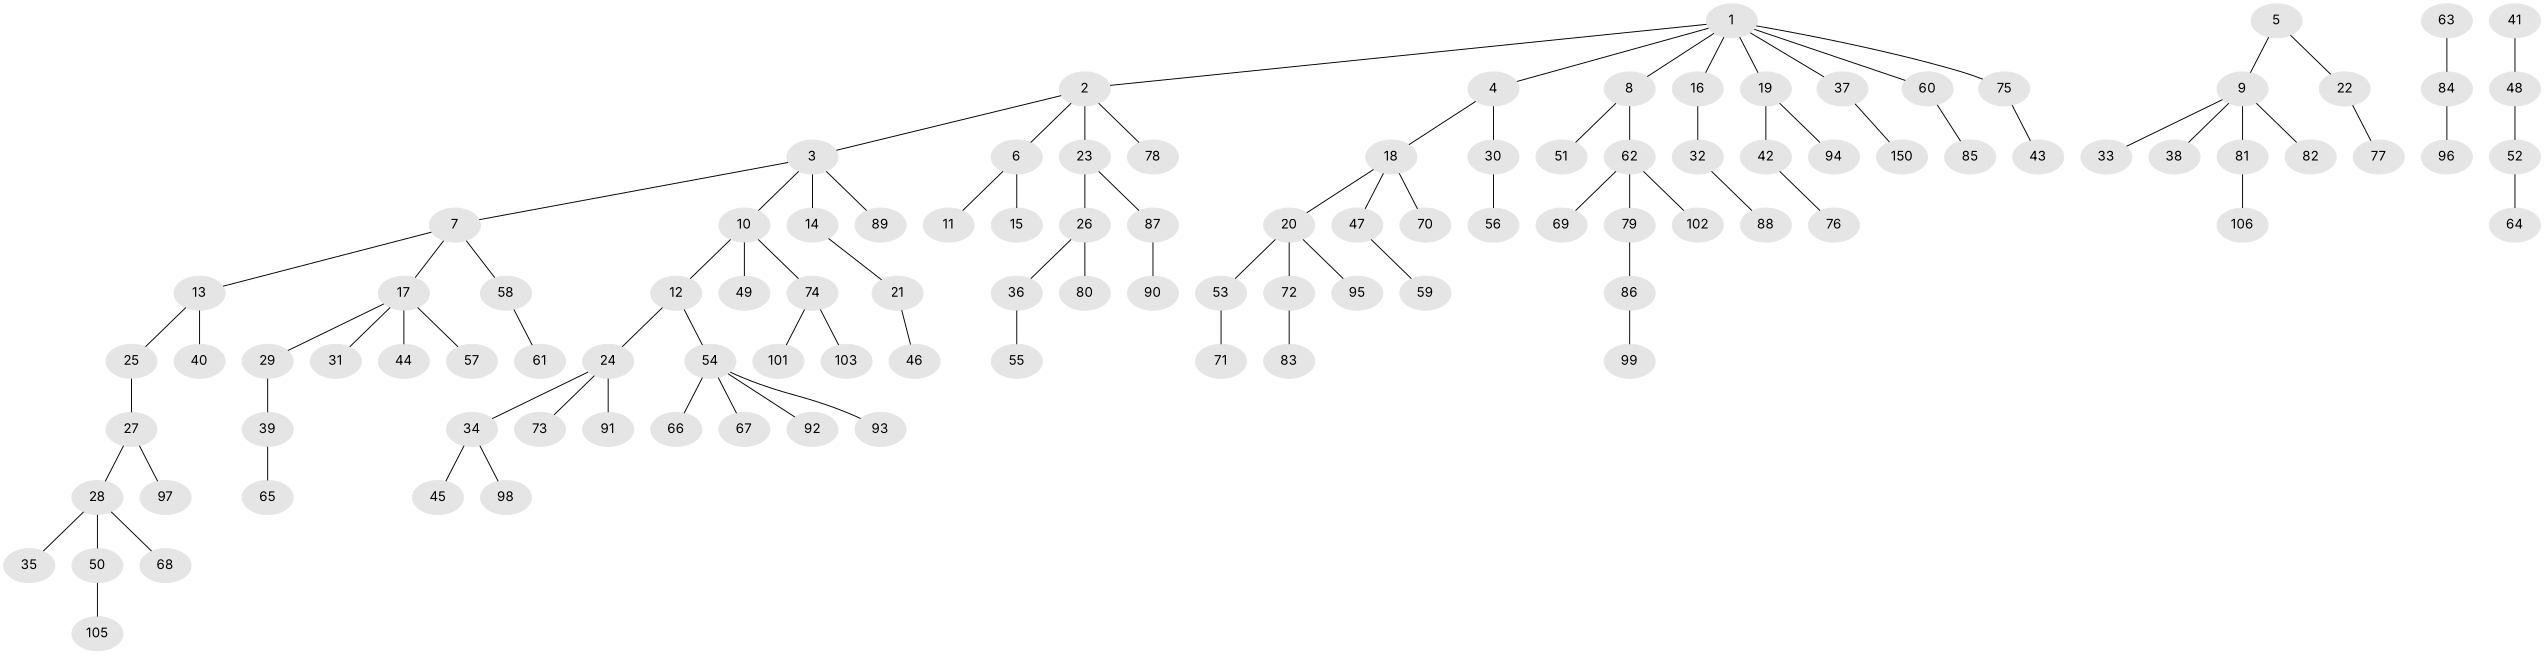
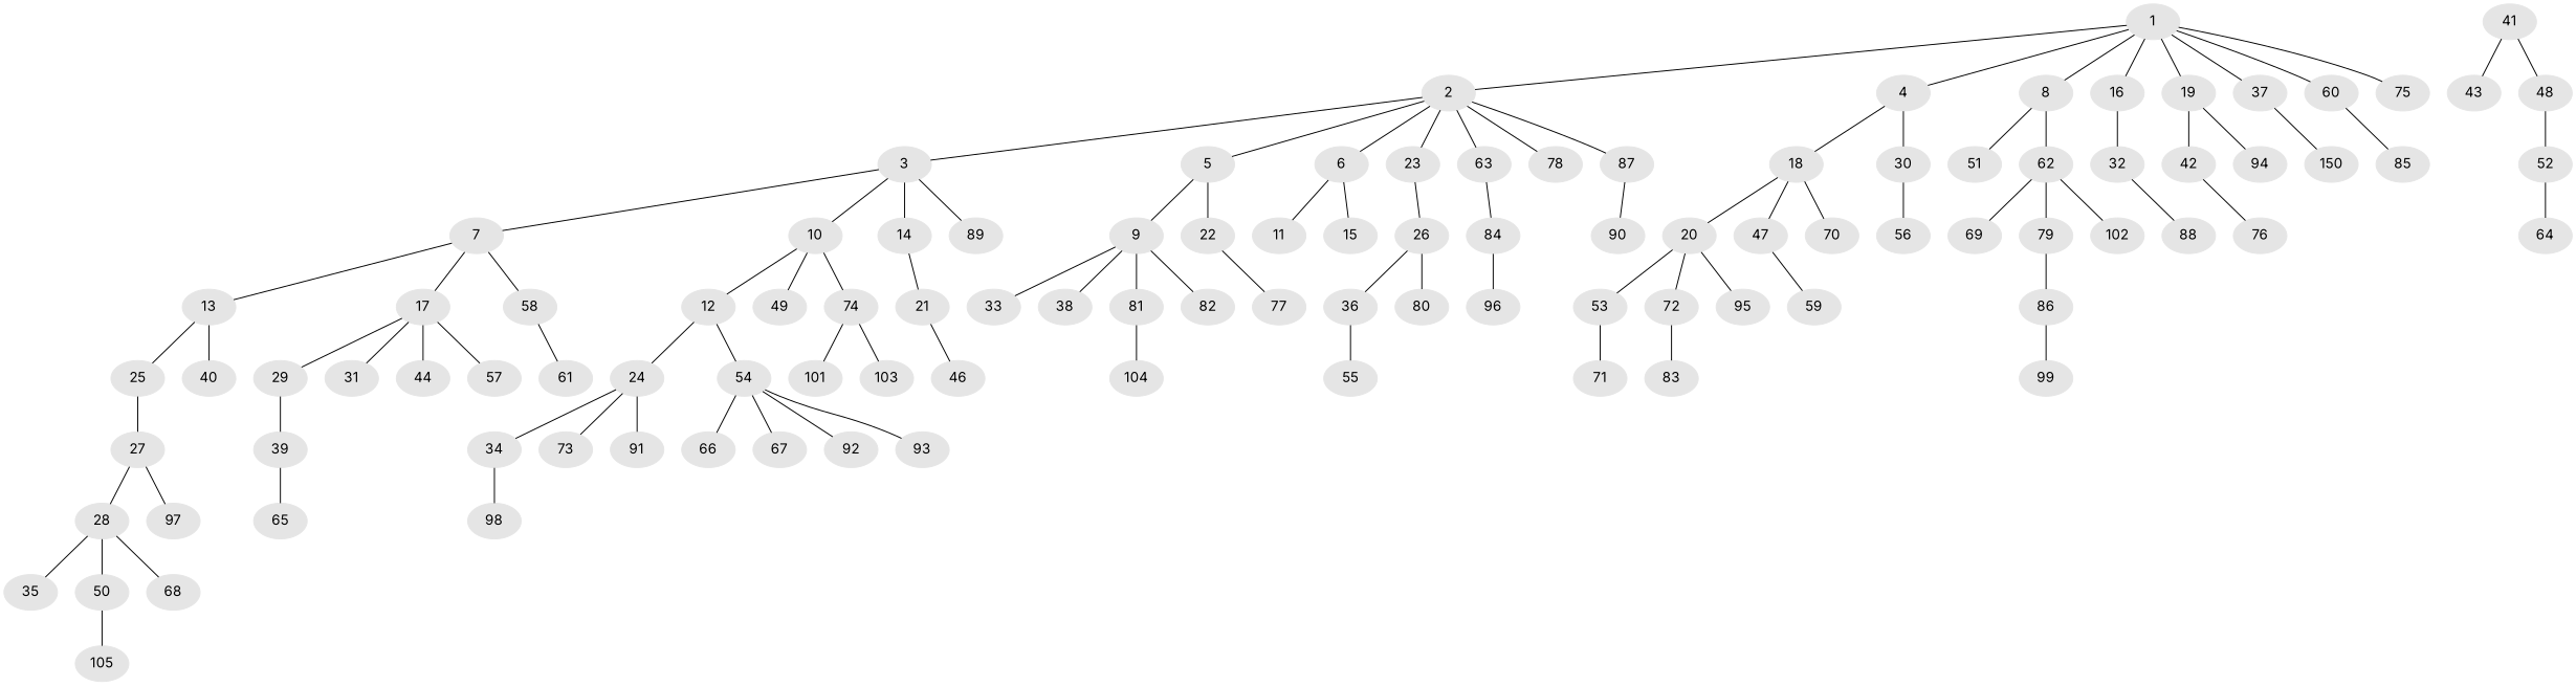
  graph {
    fontname=Inter
    node [color=gray90 fontname=Inter style=filled]
    edge [fontname=Inter]
    1
    2
    4
    8
    16
    19
    37
    60
    75
    3
    5
    6
    23
    63
    78
    18
    30
    51
    62
    32
    42
    94
    n23 [label=150]
    85
    7
    10
    14
    89
    9
    22
    11
    15
    26
    87
    84
    13
    17
    58
    12
    49
    74
    21
    20
    47
    70
    56
    33
    38
    81
    82
    77
    41
    43
    48
    25
    40
    29
    31
    44
    57
    61
    69
    79
    102
-   104 [label=106]
+   104
    24
    54
    101
    103
    34
    73
    91
    66
    67
    92
    93
    27
    46
    88
    39
    53
    72
    95
    59
    76
    71
    83
    36
    80
    90
-   45
    98
    28
    97
    55
    35
    50
    68
    105
    65
    52
    64
    86
    96
    99
    1 -- 2
    1 -- 4
    1 -- 8
    1 -- 16
    1 -- 19
    1 -- 37
    1 -- 60
    1 -- 75
    2 -- 3
+   2 -- 5
    2 -- 6
    2 -- 23
+   2 -- 63
    2 -- 78
    4 -- 18
    4 -- 30
    8 -- 51
    8 -- 62
    16 -- 32
    19 -- 42
    19 -- 94
    37 -- n23
    60 -- 85
    3 -- 7
    3 -- 10
    3 -- 14
    3 -- 89
    5 -- 9
    5 -- 22
    6 -- 11
    6 -- 15
    23 -- 26
-   23 -- 87
+   2 -- 87
    63 -- 84
    18 -- 20
    18 -- 47
    18 -- 70
    30 -- 56
    62 -- 69
    62 -- 79
    62 -- 102
    32 -- 88
    42 -- 76
    7 -- 13
    7 -- 17
    7 -- 58
    10 -- 12
    10 -- 49
    10 -- 74
    14 -- 21
    9 -- 33
    9 -- 38
    9 -- 81
    9 -- 82
    22 -- 77
    26 -- 36
    26 -- 80
    87 -- 90
    84 -- 96
    13 -- 25
    13 -- 40
    17 -- 29
    17 -- 31
    17 -- 44
    17 -- 57
    58 -- 61
    12 -- 24
    12 -- 54
    74 -- 101
    74 -- 103
    21 -- 46
    20 -- 53
    20 -- 72
    20 -- 95
    47 -- 59
    81 -- 104
-   75 -- 43
+   41 -- 43
    41 -- 48
    48 -- 52
    25 -- 27
    29 -- 39
    79 -- 86
    24 -- 34
    24 -- 73
    24 -- 91
    54 -- 66
    54 -- 67
    54 -- 92
    54 -- 93
-   34 -- 45
    34 -- 98
    27 -- 28
    27 -- 97
    39 -- 65
    53 -- 71
    72 -- 83
    36 -- 55
    28 -- 35
    28 -- 50
    28 -- 68
    50 -- 105
    52 -- 64
    86 -- 99
  }
